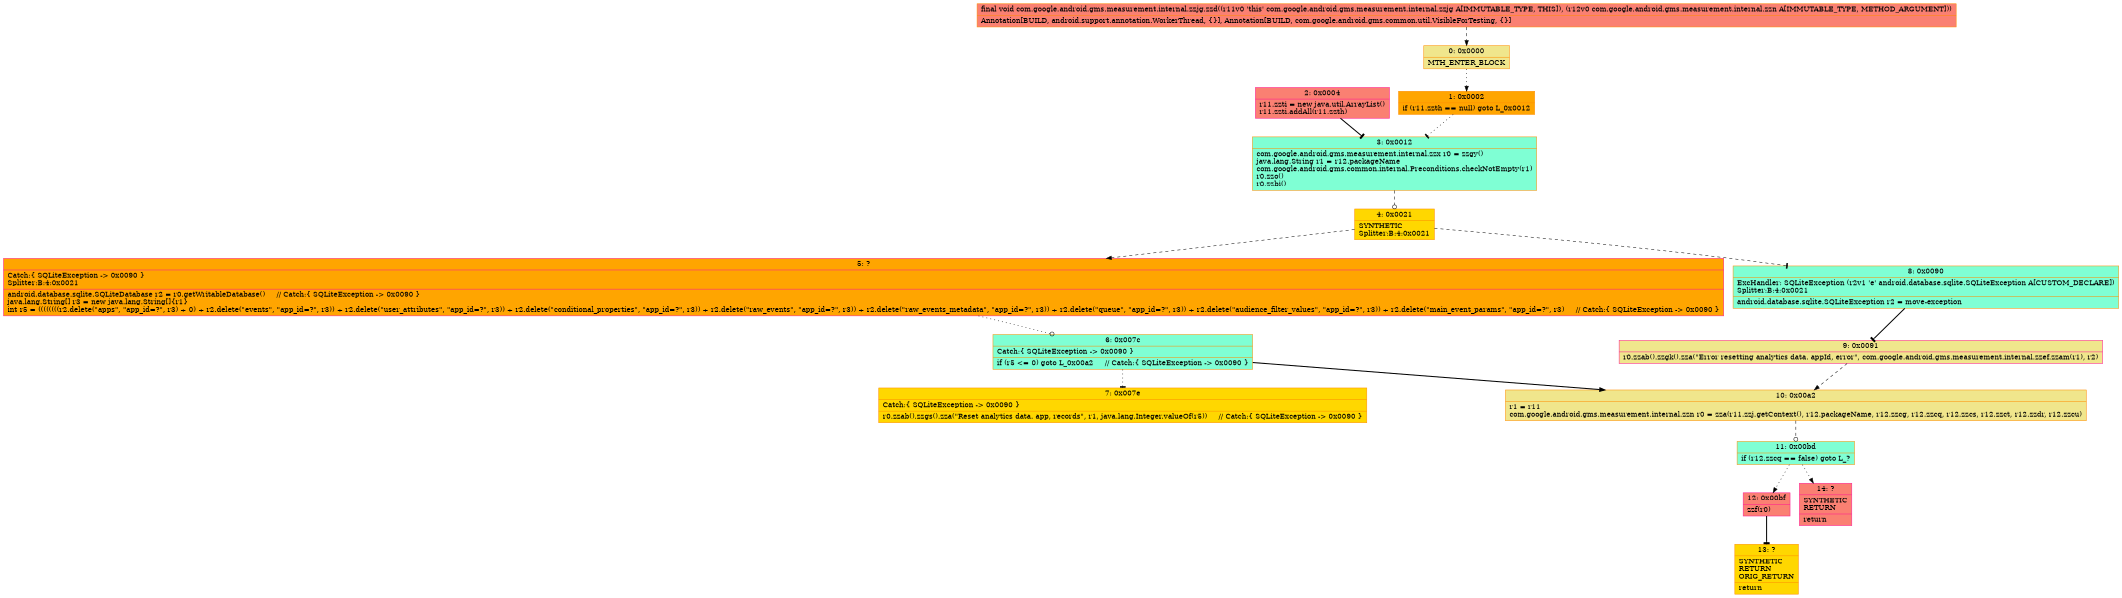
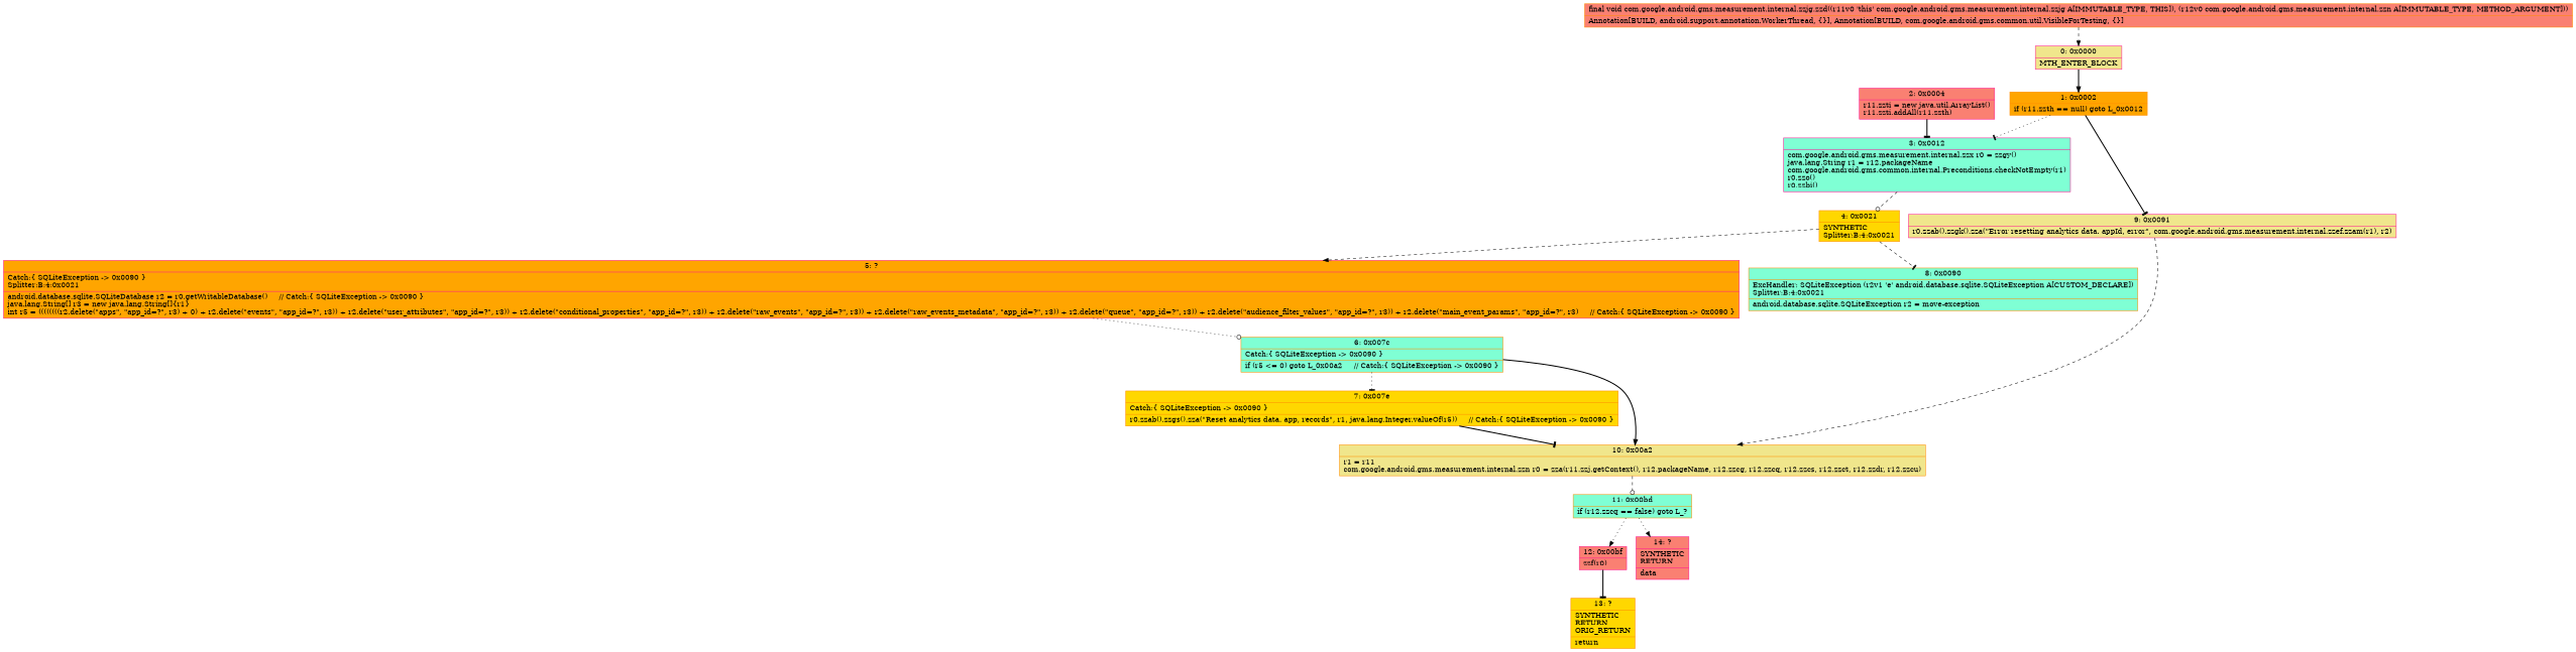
  digraph {
    node [color=darkorange fillcolor=aquamarine shape=record style=filled]
    edge [arrowhead=normal style=bold]
-   n1 [fillcolor=khaki label="{0\:\ 0x0000|MTH_ENTER_BLOCK\l}"]
+   n1 [color=deeppink fillcolor=khaki label="{0\:\ 0x0000|MTH_ENTER_BLOCK\l}"]
    n2 [fillcolor=orange label="{1\:\ 0x0002|if (r11.zzth == null) goto L_0x0012\l}"]
-   n3 [label="{3\:\ 0x0012|com.google.android.gms.measurement.internal.zzx r0 = zzgy()\ljava.lang.String r1 = r12.packageName\lcom.google.android.gms.common.internal.Preconditions.checkNotEmpty(r1)\lr0.zzo()\lr0.zzbi()\l}"]
+   n3 [color=deeppink label="{3\:\ 0x0012|com.google.android.gms.measurement.internal.zzx r0 = zzgy()\ljava.lang.String r1 = r12.packageName\lcom.google.android.gms.common.internal.Preconditions.checkNotEmpty(r1)\lr0.zzo()\lr0.zzbi()\l}"]
    n4 [color=deeppink fillcolor=salmon label="{2\:\ 0x0004|r11.zzti = new java.util.ArrayList()\lr11.zzti.addAll(r11.zzth)\l}"]
    n5 [fillcolor=gold label="{4\:\ 0x0021|SYNTHETIC\lSplitter:B:4:0x0021\l}"]
    n6 [color=deeppink fillcolor=orange label="{5\:\ ?|Catch:\{ SQLiteException \-\> 0x0090 \}\lSplitter:B:4:0x0021\l|android.database.sqlite.SQLiteDatabase r2 = r0.getWritableDatabase()     \/\/ Catch:\{ SQLiteException \-\> 0x0090 \}\ljava.lang.String[] r3 = new java.lang.String[]\{r1\}\lint r5 = ((((((((r2.delete(\"apps\", \"app_id=?\", r3) + 0) + r2.delete(\"events\", \"app_id=?\", r3)) + r2.delete(\"user_attributes\", \"app_id=?\", r3)) + r2.delete(\"conditional_properties\", \"app_id=?\", r3)) + r2.delete(\"raw_events\", \"app_id=?\", r3)) + r2.delete(\"raw_events_metadata\", \"app_id=?\", r3)) + r2.delete(\"queue\", \"app_id=?\", r3)) + r2.delete(\"audience_filter_values\", \"app_id=?\", r3)) + r2.delete(\"main_event_params\", \"app_id=?\", r3)     \/\/ Catch:\{ SQLiteException \-\> 0x0090 \}\l}"]
    n7 [label="{8\:\ 0x0090|ExcHandler: SQLiteException (r2v1 'e' android.database.sqlite.SQLiteException A[CUSTOM_DECLARE])\lSplitter:B:4:0x0021\l|android.database.sqlite.SQLiteException r2 = move\-exception\l}"]
    n8 [label="{6\:\ 0x007c|Catch:\{ SQLiteException \-\> 0x0090 \}\l|if (r5 \<= 0) goto L_0x00a2     \/\/ Catch:\{ SQLiteException \-\> 0x0090 \}\l}"]
    n9 [color=deeppink fillcolor=khaki label="{9\:\ 0x0091|r0.zzab().zzgk().zza(\"Error resetting analytics data. appId, error\", com.google.android.gms.measurement.internal.zzef.zzam(r1), r2)\l}"]
    n10 [fillcolor=gold label="{7\:\ 0x007e|Catch:\{ SQLiteException \-\> 0x0090 \}\l|r0.zzab().zzgs().zza(\"Reset analytics data. app, records\", r1, java.lang.Integer.valueOf(r5))     \/\/ Catch:\{ SQLiteException \-\> 0x0090 \}\l}"]
    n11 [fillcolor=khaki label="{10\:\ 0x00a2|r1 = r11\lcom.google.android.gms.measurement.internal.zzn r0 = zza(r11.zzj.getContext(), r12.packageName, r12.zzcg, r12.zzcq, r12.zzcs, r12.zzct, r12.zzdr, r12.zzcu)\l}"]
    n12 [label="{11\:\ 0x00bd|if (r12.zzcq == false) goto L_?\l}"]
    n13 [color=deeppink fillcolor=salmon label="{12\:\ 0x00bf|zzf(r0)\l}"]
-   n14 [color=deeppink fillcolor=salmon label="{14\:\ ?|SYNTHETIC\lRETURN\l|return\l}"]
+   n14 [color=deeppink fillcolor=salmon label="{14\:\ ?|SYNTHETIC\lRETURN\l|data\l}"]
    n15 [fillcolor=gold label="{13\:\ ?|SYNTHETIC\lRETURN\lORIG_RETURN\l|return\l}"]
    n16 [fillcolor=salmon label="{final void com.google.android.gms.measurement.internal.zzjg.zzd((r11v0 'this' com.google.android.gms.measurement.internal.zzjg A[IMMUTABLE_TYPE, THIS]), (r12v0 com.google.android.gms.measurement.internal.zzn A[IMMUTABLE_TYPE, METHOD_ARGUMENT]))  | Annotation[BUILD, android.support.annotation.WorkerThread, \{\}], Annotation[BUILD, com.google.android.gms.common.util.VisibleForTesting, \{\}]\l}"]
-   n1 -> n2 [style=dotted]
+   n1 -> n2
    n2 -> n3 [arrowhead=tee style=dotted]
    n3 -> n5 [arrowhead=odot style=dashed]
    n4 -> n3 [arrowhead=tee]
    n5 -> n6 [style=dashed]
    n5 -> n7 [arrowhead=tee style=dashed]
    n6 -> n8 [arrowhead=odot style=dotted]
-   n7 -> n9 [arrowhead=tee]
+   n2 -> n9 [arrowhead=tee]
    n8 -> n10 [arrowhead=tee style=dotted]
    n8 -> n11
    n9 -> n11 [style=dashed]
+   n10 -> n11 [arrowhead=tee]
    n11 -> n12 [arrowhead=odot style=dashed]
    n12 -> n13 [style=dotted]
    n12 -> n14 [style=dotted]
    n13 -> n15 [arrowhead=tee]
    n16 -> n1 [style=dashed]
  }
